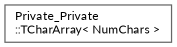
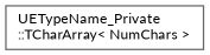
  digraph {
    rankdir=LR
    fontname=Lato
-   n1 [color=grey40 fillcolor=white fontname=Lato fontsize=10 height=0.2 label="Private_Private\l::TCharArray\< NumChars \>" shape=box style=filled width=0.4]
+   n1 [color=grey40 fillcolor=white fontname=Lato fontsize=10 height=0.2 label="UETypeName_Private\l::TCharArray\< NumChars \>" shape=box style=filled width=0.4]
  }
